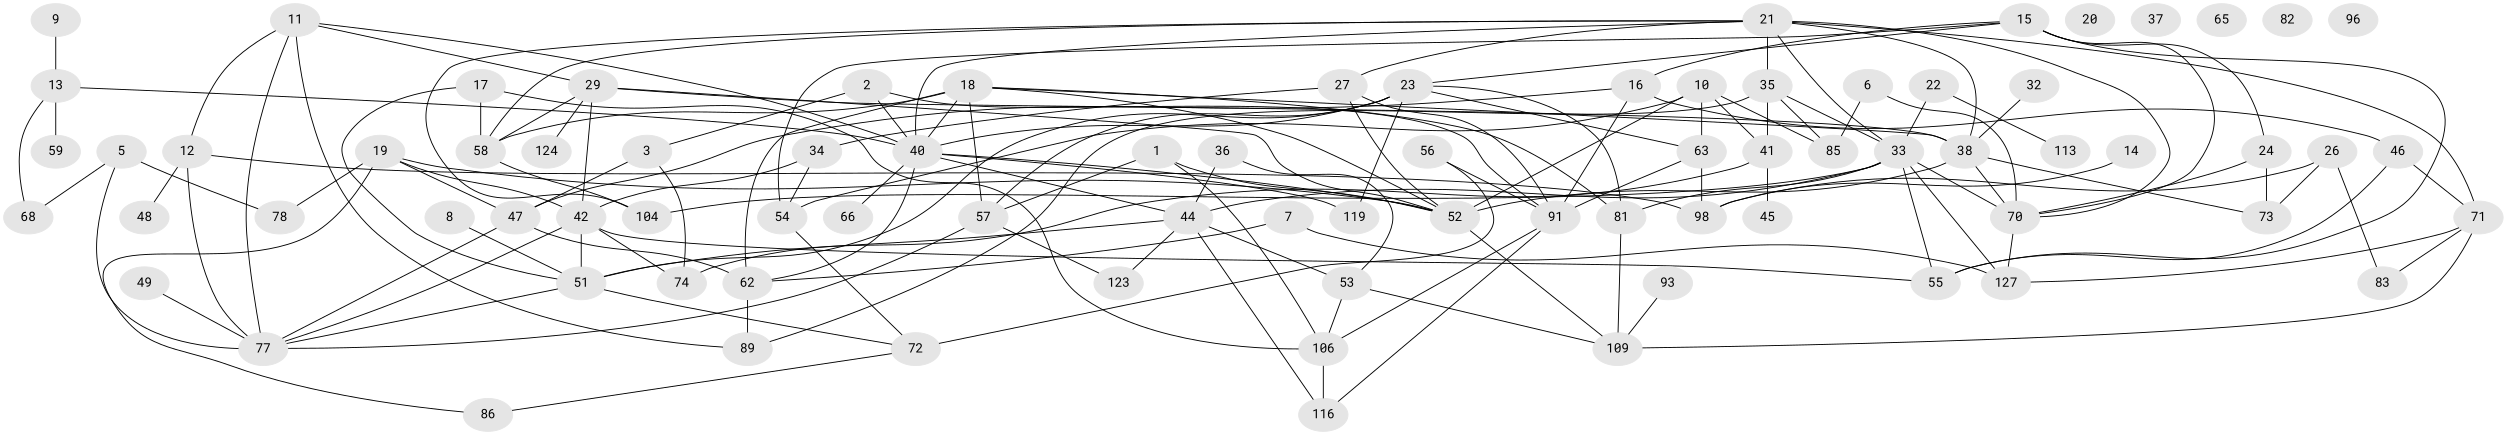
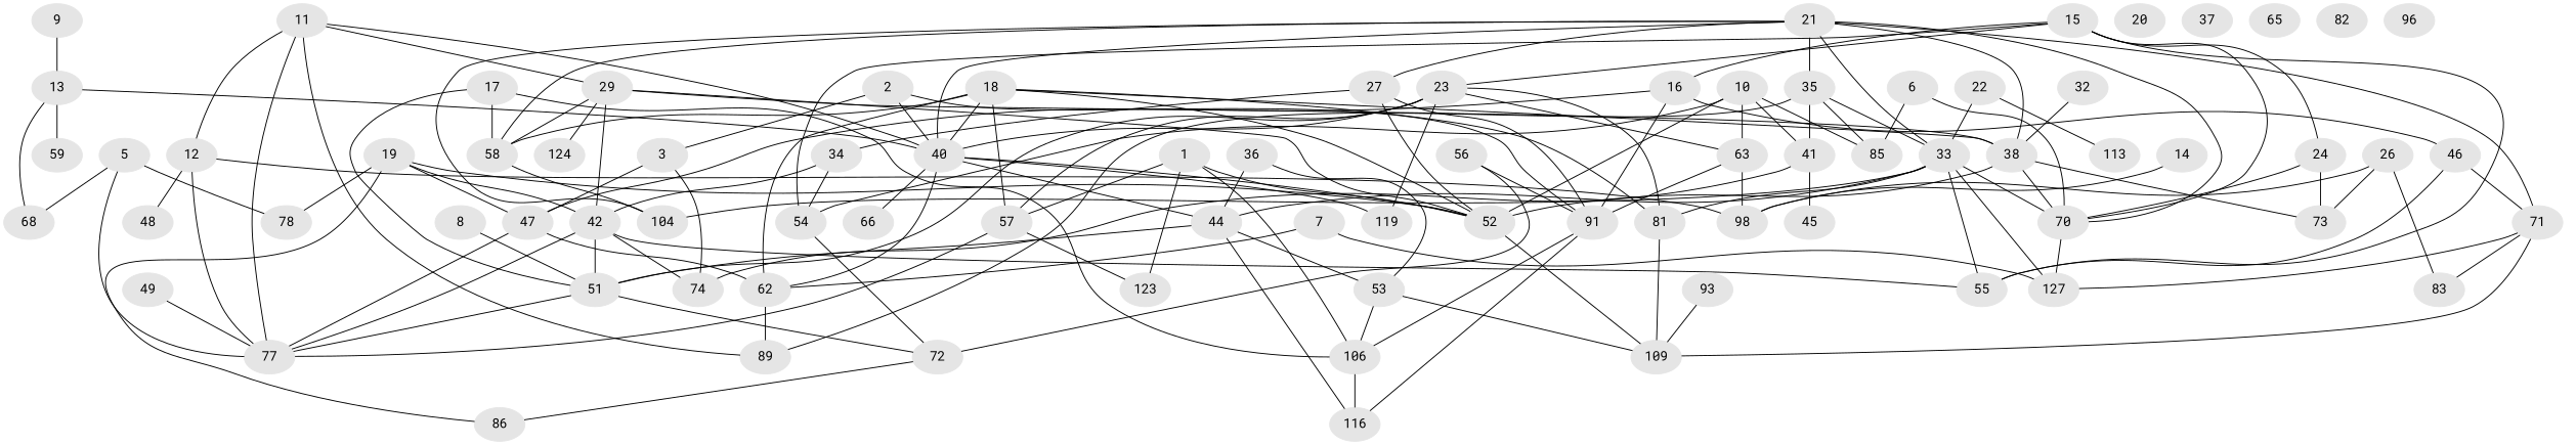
  graph {
    fontname="Roboto Mono"
    node [color=gray90 fontname="Roboto Mono" style=filled]
    edge [fontname="Roboto Mono"]
    1 [super="+4"]
    52 [super="+61"]
    57 [super="+80"]
    106 [super="+120"]
    109 [super="+115"]
    77 [super="+88"]
    123
    116
    3 [super="+79"]
    47 [super="+114"]
    74
    2
    40 [super="+102"]
    91 [super="+125"]
    62 [super="+67"]
    119
    44 [super="+87"]
    66
    5 [super="+43"]
    68
    78 [super="+100"]
    70 [super="+92"]
    127
    6
    85
    89
    7
    51 [super="+108"]
    72 [super="+90"]
    8
    13 [super="+28"]
    59 [super="+76"]
    9
    10 [super="+75"]
    41 [super="+101"]
    54 [super="+95"]
    63
    45 [super="+105"]
    98
    11 [super="+97"]
    12 [super="+34"]
    29 [super="+110"]
    48
    58 [super="+69"]
    38 [super="+121"]
    42
    124
    14
    15 [super="+25"]
    16 [super="+64"]
    23 [super="+30"]
    24 [super="+84"]
    55 [super="+60"]
    46
    81 [super="+126"]
    73
    71 [super="+99"]
    17
    104
    18 [super="+50"]
    19 [super="+118"]
    86
    20 [super="+117"]
    21 [super="+111"]
    27
    n66 [label=35 super="+35"]
    33 [super="+112"]
    n68 [label=34 super="+94"]
    83
    22
    113
    26 [super="+122"]
    32
    53
    36 [super="+107"]
    37
    49
    56
    65 [super="+103"]
    82
    93
    96
    1 -- 52
    1 -- 57
    1 -- 106
    52 -- 109
    57 -- 77
    57 -- 123
    106 -- 116
    3 -- 47
    3 -- 74
    47 -- 77
    47 -- 62
    2 -- 3
    2 -- 40
    2 -- 91
    40 -- 52
    40 -- 62
    40 -- 119
    40 -- 44
    40 -- 66
    91 -- 106
    91 -- 116
    62 -- 89
-   44 -- 123
+   1 -- 123
    44 -- 116
    44 -- 51
    44 -- 53
    5 -- 77
    5 -- 68
    5 -- 78
    70 -- 127
    6 -- 70
    6 -- 85
    7 -- 62
    7 -- 127
    51 -- 77
    51 -- 72
    72 -- 86
    8 -- 51
    13 -- 40
    13 -- 68
    13 -- 59 [weight=2]
    9 -- 13
    10 -- 52
    10 -- 85
    10 -- 41
    10 -- 54
    10 -- 63
    41 -- 74
    41 -- 45 [weight=2]
    54 -- 72
    63 -- 91
    63 -- 98
    11 -- 77
    11 -- 40
    11 -- 89
    11 -- 12
    11 -- 29
    12 -- 77
    12 -- 98
    12 -- 48
    29 -- 52
    29 -- 58
    29 -- 38
    29 -- 42
    29 -- 124
    58 -- 104
    38 -- 52
    38 -- 70
    38 -- 73
    42 -- 77
    42 -- 74
    42 -- 51
    42 -- 55
    14 -- 98
    15 -- 70
    15 -- 54
    15 -- 16
    15 -- 23
    15 -- 24
    15 -- 55
    16 -- 47
    16 -- 91
    16 -- 46
    23 -- 57
    23 -- 40
    23 -- 119
    23 -- 51
    23 -- 63
    23 -- 81
    24 -- 70
    24 -- 73
    46 -- 55
    46 -- 71
    81 -- 109
    71 -- 109
    71 -- 127
    71 -- 83
    17 -- 106
    17 -- 51
    17 -- 58
    18 -- 52
    18 -- 57
    18 -- 40
    18 -- 62 [weight=2]
    18 -- 58
    18 -- 38
    18 -- 81
    19 -- 52 [weight=2]
    19 -- 47
    19 -- 78
    19 -- 42
    19 -- 86
    21 -- 40
    21 -- 70
    21 -- 58
    21 -- 38
    21 -- 71
    21 -- 104
    21 -- 27
    21 -- n66
    21 -- 33
    27 -- 52
    27 -- 91
    27 -- n68
    n66 -- 85
    n66 -- 89
    n66 -- 41
    n66 -- 33
    33 -- 44
    33 -- 70
    33 -- 127
    33 -- 55
    33 -- 81
    33 -- 104
    n68 -- 54
    n68 -- 42
    22 -- 33
    22 -- 113
    26 -- 98
    26 -- 73
    26 -- 83
    32 -- 38
    53 -- 106
    53 -- 109
    36 -- 44
    36 -- 53
    49 -- 77
    56 -- 91
    56 -- 72
    93 -- 109
  }
